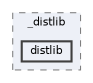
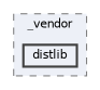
  digraph {
    compound=true
    n1 [color=grey25 fillcolor="#edf0f7" fontname=Helvetica fontsize=10 height=0.2 label=distlib shape=box style="filled,bold" width=0.4]
    subgraph cluster_1 {
      bgcolor="#edf0f7"
      fontname=Helvetica
      fontsize=10
-     label=_distlib
+     label=_vendor
      pencolor=grey50
      style="filled,dashed"
      n1
    }
  }
